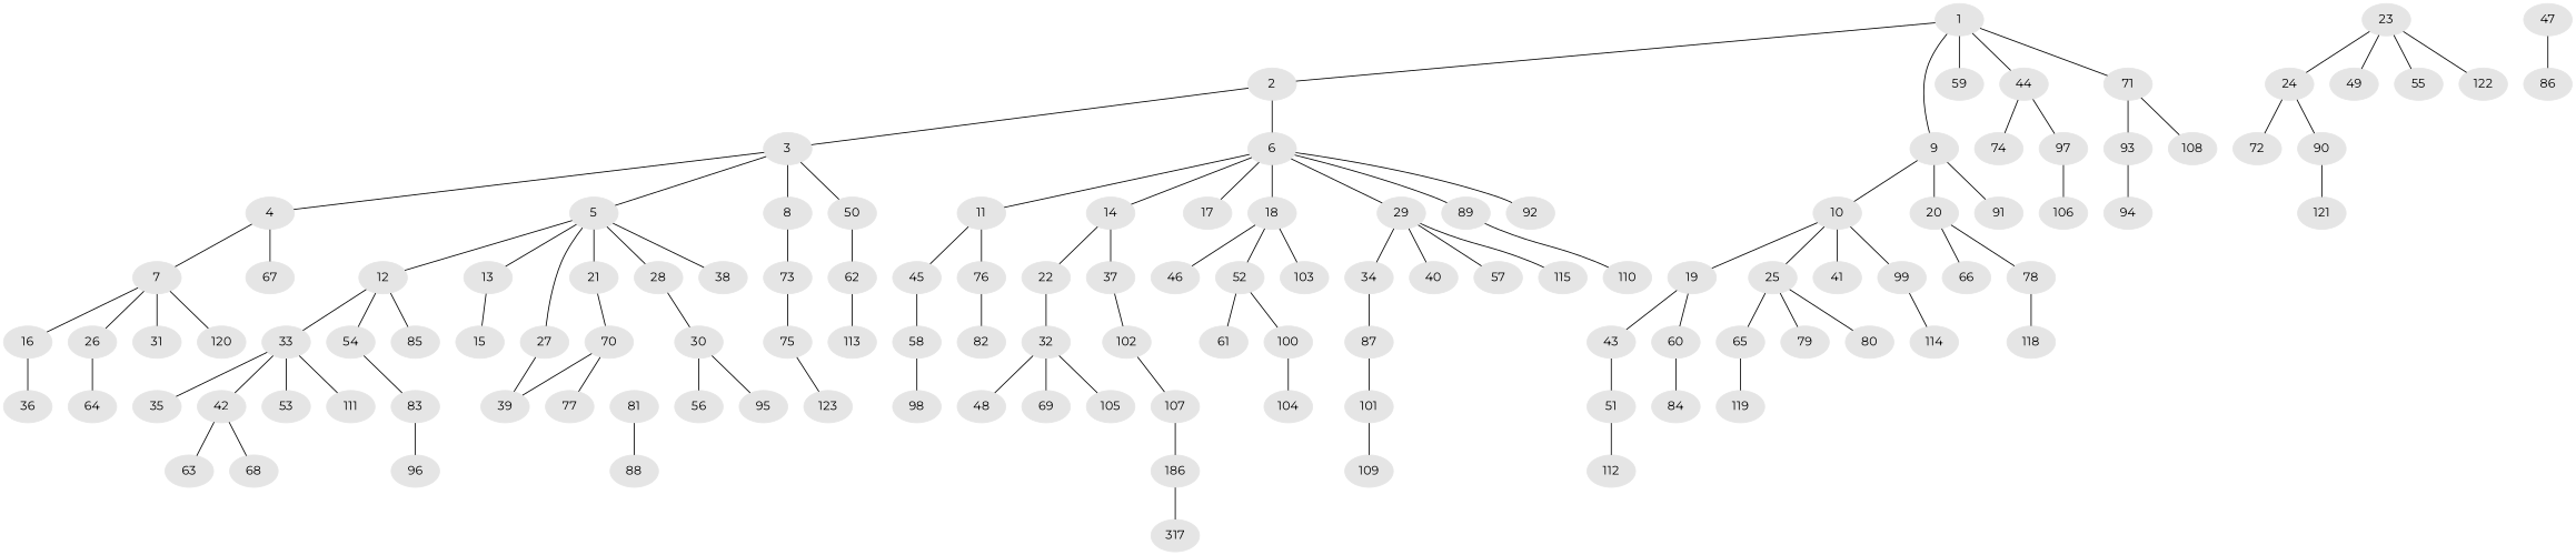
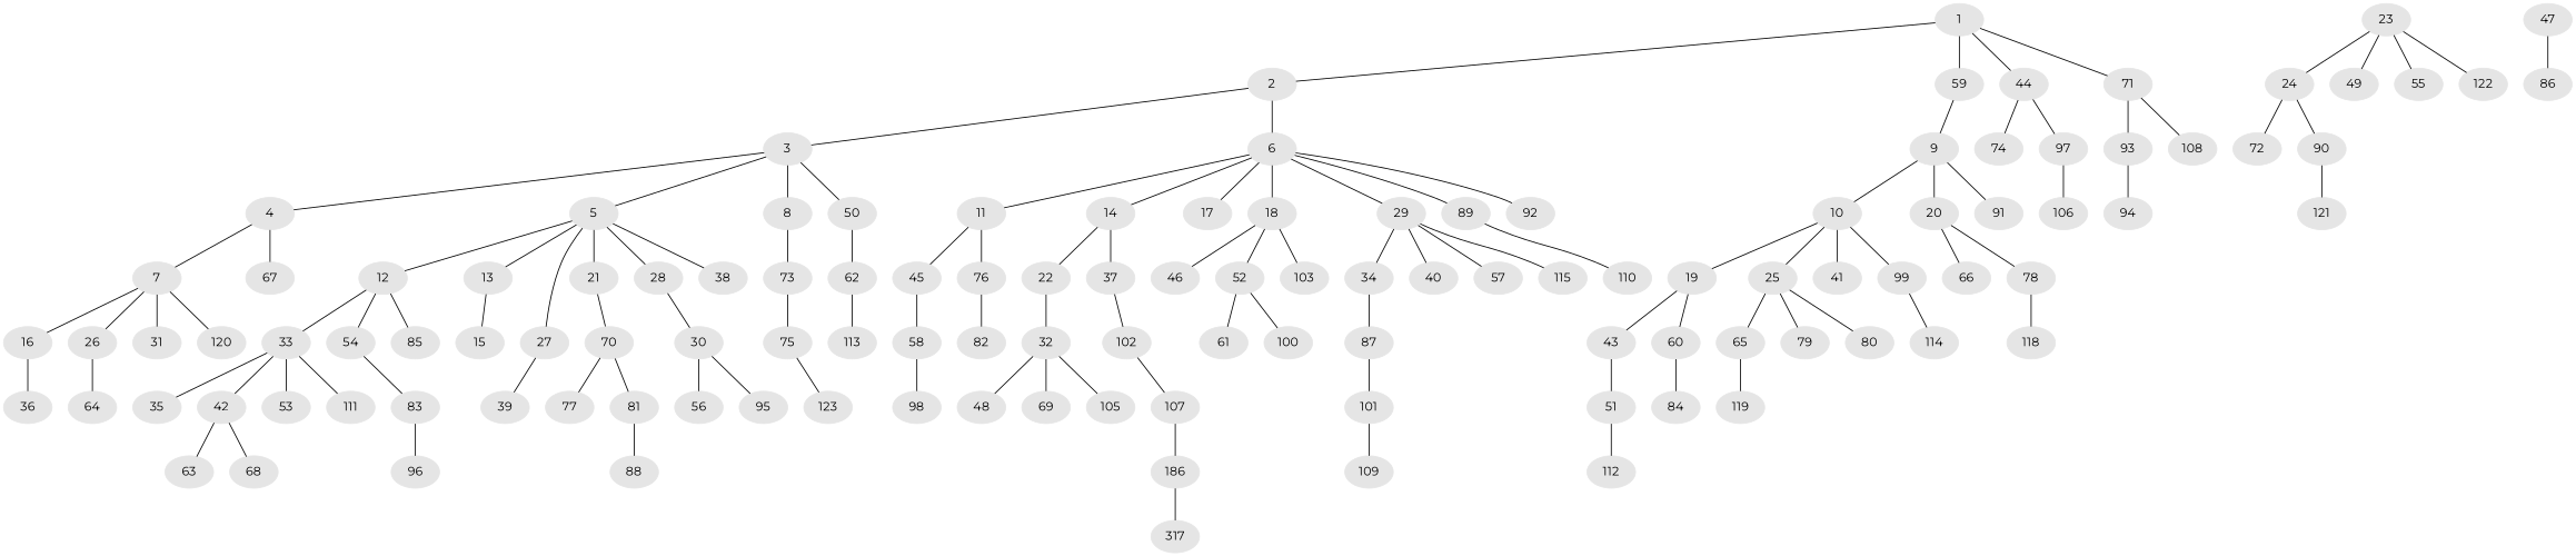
  graph {
    fontname=Montserrat
    node [color=gray90 fontname=Montserrat style=filled]
    edge [fontname=Montserrat]
    1
    2
    9
    44
    59
    71
    3
    6
    10
    20
    91
    23
    24
    49
    55
    122
    74
    97
    93
    108
    4
    5
    8
    50
    11
    14
    17
    18
    29
    89
    92
    7
    67
    12
    13
    21
    27
    28
    38
    73
    62
    16
    26
    31
    120
    33
    54
    85
    15
    70
    39
    30
    45
    76
    22
    37
    46
    52
    103
    34
    40
    57
    115
    110
    36
    64
    75
    19
    25
    41
    99
    66
    78
    43
    60
    65
    79
    80
    114
    58
    82
    35
    42
    53
    111
    83
    32
    102
    61
    100
    51
    84
    118
    77
    81
    48
    69
    105
    72
    90
    121
    47
    86
    119
    56
    95
    87
    63
    68
    101
    107
    112
    106
    98
    113
-   104
    96
    88
    94
    123
    109
    n122 [label=186]
    n123 [label=317]
    1 -- 2
-   1 -- 9
+   59 -- 9
    1 -- 44
    1 -- 59
    1 -- 71
    2 -- 3
    2 -- 6
    9 -- 10
    9 -- 20
    9 -- 91
    44 -- 74
    44 -- 97
    71 -- 93
    71 -- 108
    3 -- 4
    3 -- 5
    3 -- 8
    3 -- 50
    6 -- 11
    6 -- 14
    6 -- 17
    6 -- 18
    6 -- 29
    6 -- 89
    6 -- 92
    10 -- 19
    10 -- 25
    10 -- 41
    10 -- 99
    20 -- 66
    20 -- 78
    23 -- 24
    23 -- 49
    23 -- 55
    23 -- 122
    24 -- 72
    24 -- 90
    97 -- 106
    93 -- 94
    4 -- 7
    4 -- 67
    5 -- 12
    5 -- 13
    5 -- 21
    5 -- 27
    5 -- 28
    5 -- 38
    8 -- 73
    50 -- 62
    11 -- 45
    11 -- 76
    14 -- 22
    14 -- 37
    18 -- 46
    18 -- 52
    18 -- 103
    29 -- 34
    29 -- 40
    29 -- 57
    29 -- 115
    89 -- 110
    7 -- 16
    7 -- 26
    7 -- 31
    7 -- 120
    12 -- 33
    12 -- 54
    12 -- 85
    13 -- 15
    21 -- 70
    27 -- 39
    28 -- 30
    73 -- 75
    62 -- 113
    16 -- 36
    26 -- 64
    33 -- 35
    33 -- 42
    33 -- 53
    33 -- 111
    54 -- 83
    70 -- 77
-   70 -- 39
+   70 -- 81
    30 -- 56
    30 -- 95
    45 -- 58
    76 -- 82
    22 -- 32
    37 -- 102
    52 -- 61
    52 -- 100
    34 -- 87
    75 -- 123
    19 -- 43
    19 -- 60
    25 -- 65
    25 -- 79
    25 -- 80
    99 -- 114
    78 -- 118
    43 -- 51
    60 -- 84
    65 -- 119
    58 -- 98
    42 -- 63
    42 -- 68
    83 -- 96
    32 -- 48
    32 -- 69
    32 -- 105
    102 -- 107
-   100 -- 104
    51 -- 112
    81 -- 88
    90 -- 121
    47 -- 86
    87 -- 101
    101 -- 109
    107 -- n122
    n122 -- n123
  }
